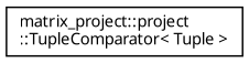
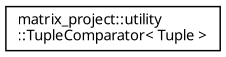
  digraph {
    rankdir=LR
    fontname="Noto Sans"
-   n1 [color=black fillcolor=white fontname="Noto Sans" fontsize=10 height=0.2 label="matrix_project::project\l::TupleComparator\< Tuple \>" shape=record style=filled width=0.4]
+   n1 [color=black fillcolor=white fontname="Noto Sans" fontsize=10 height=0.2 label="matrix_project::utility\l::TupleComparator\< Tuple \>" shape=record style=filled width=0.4]
  }
